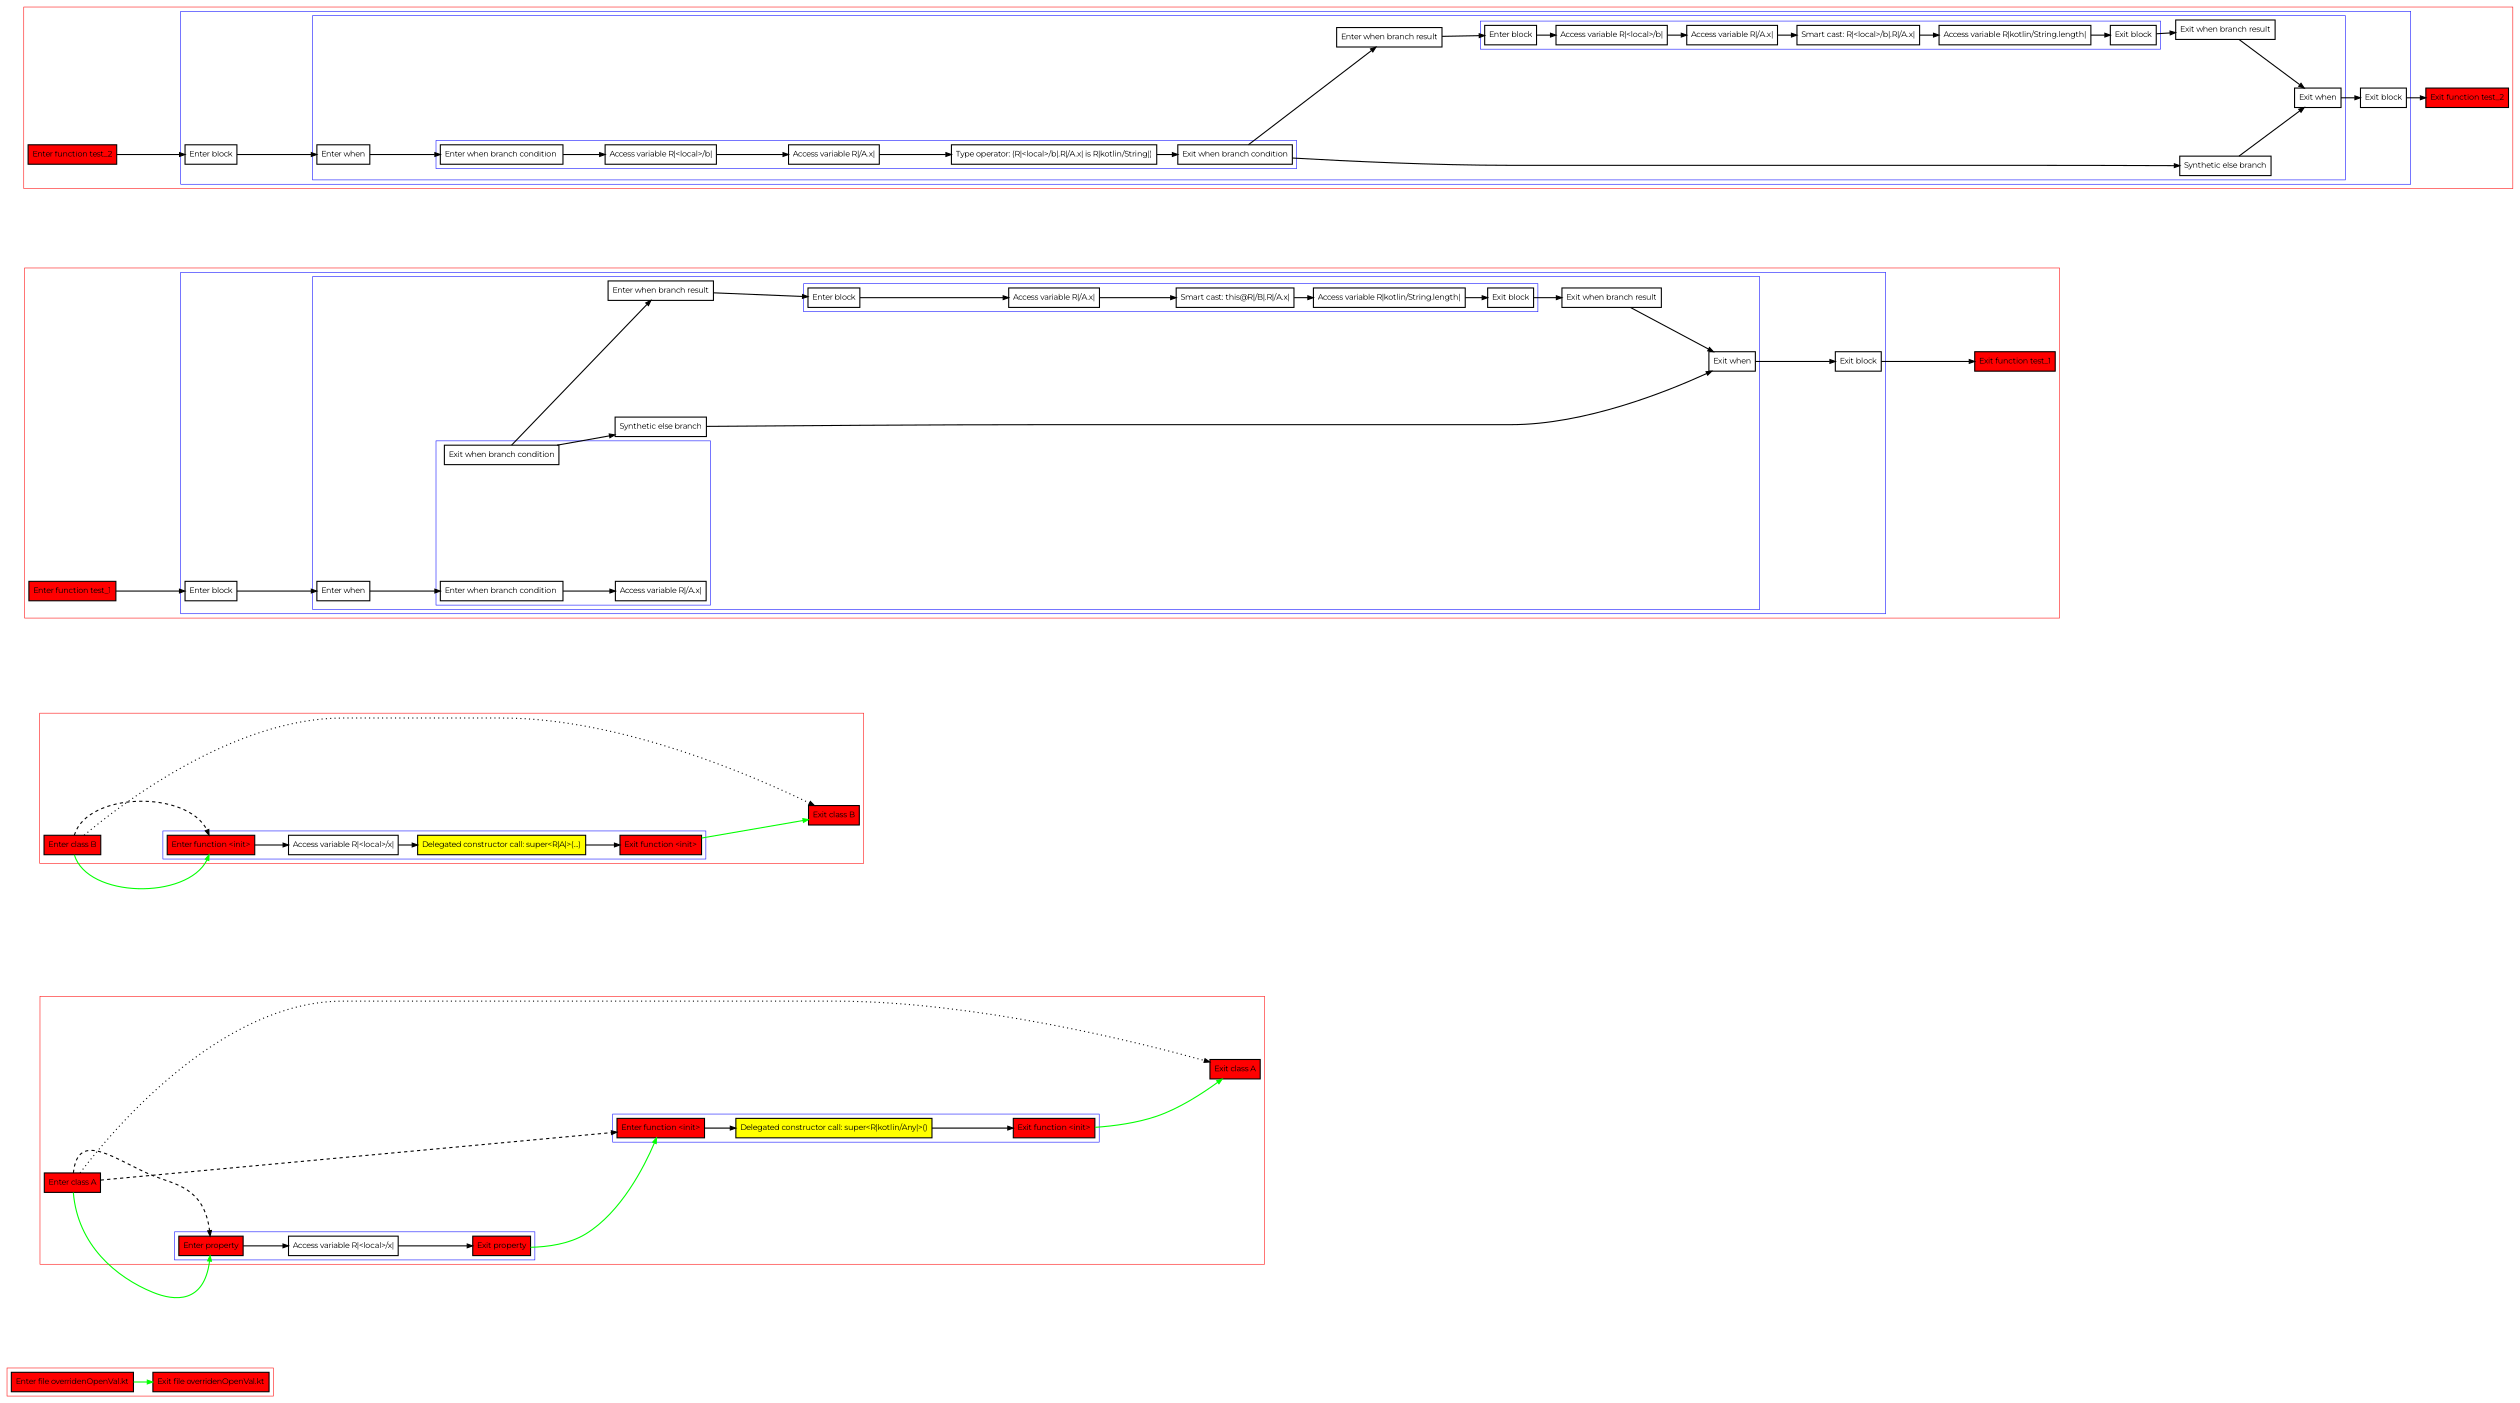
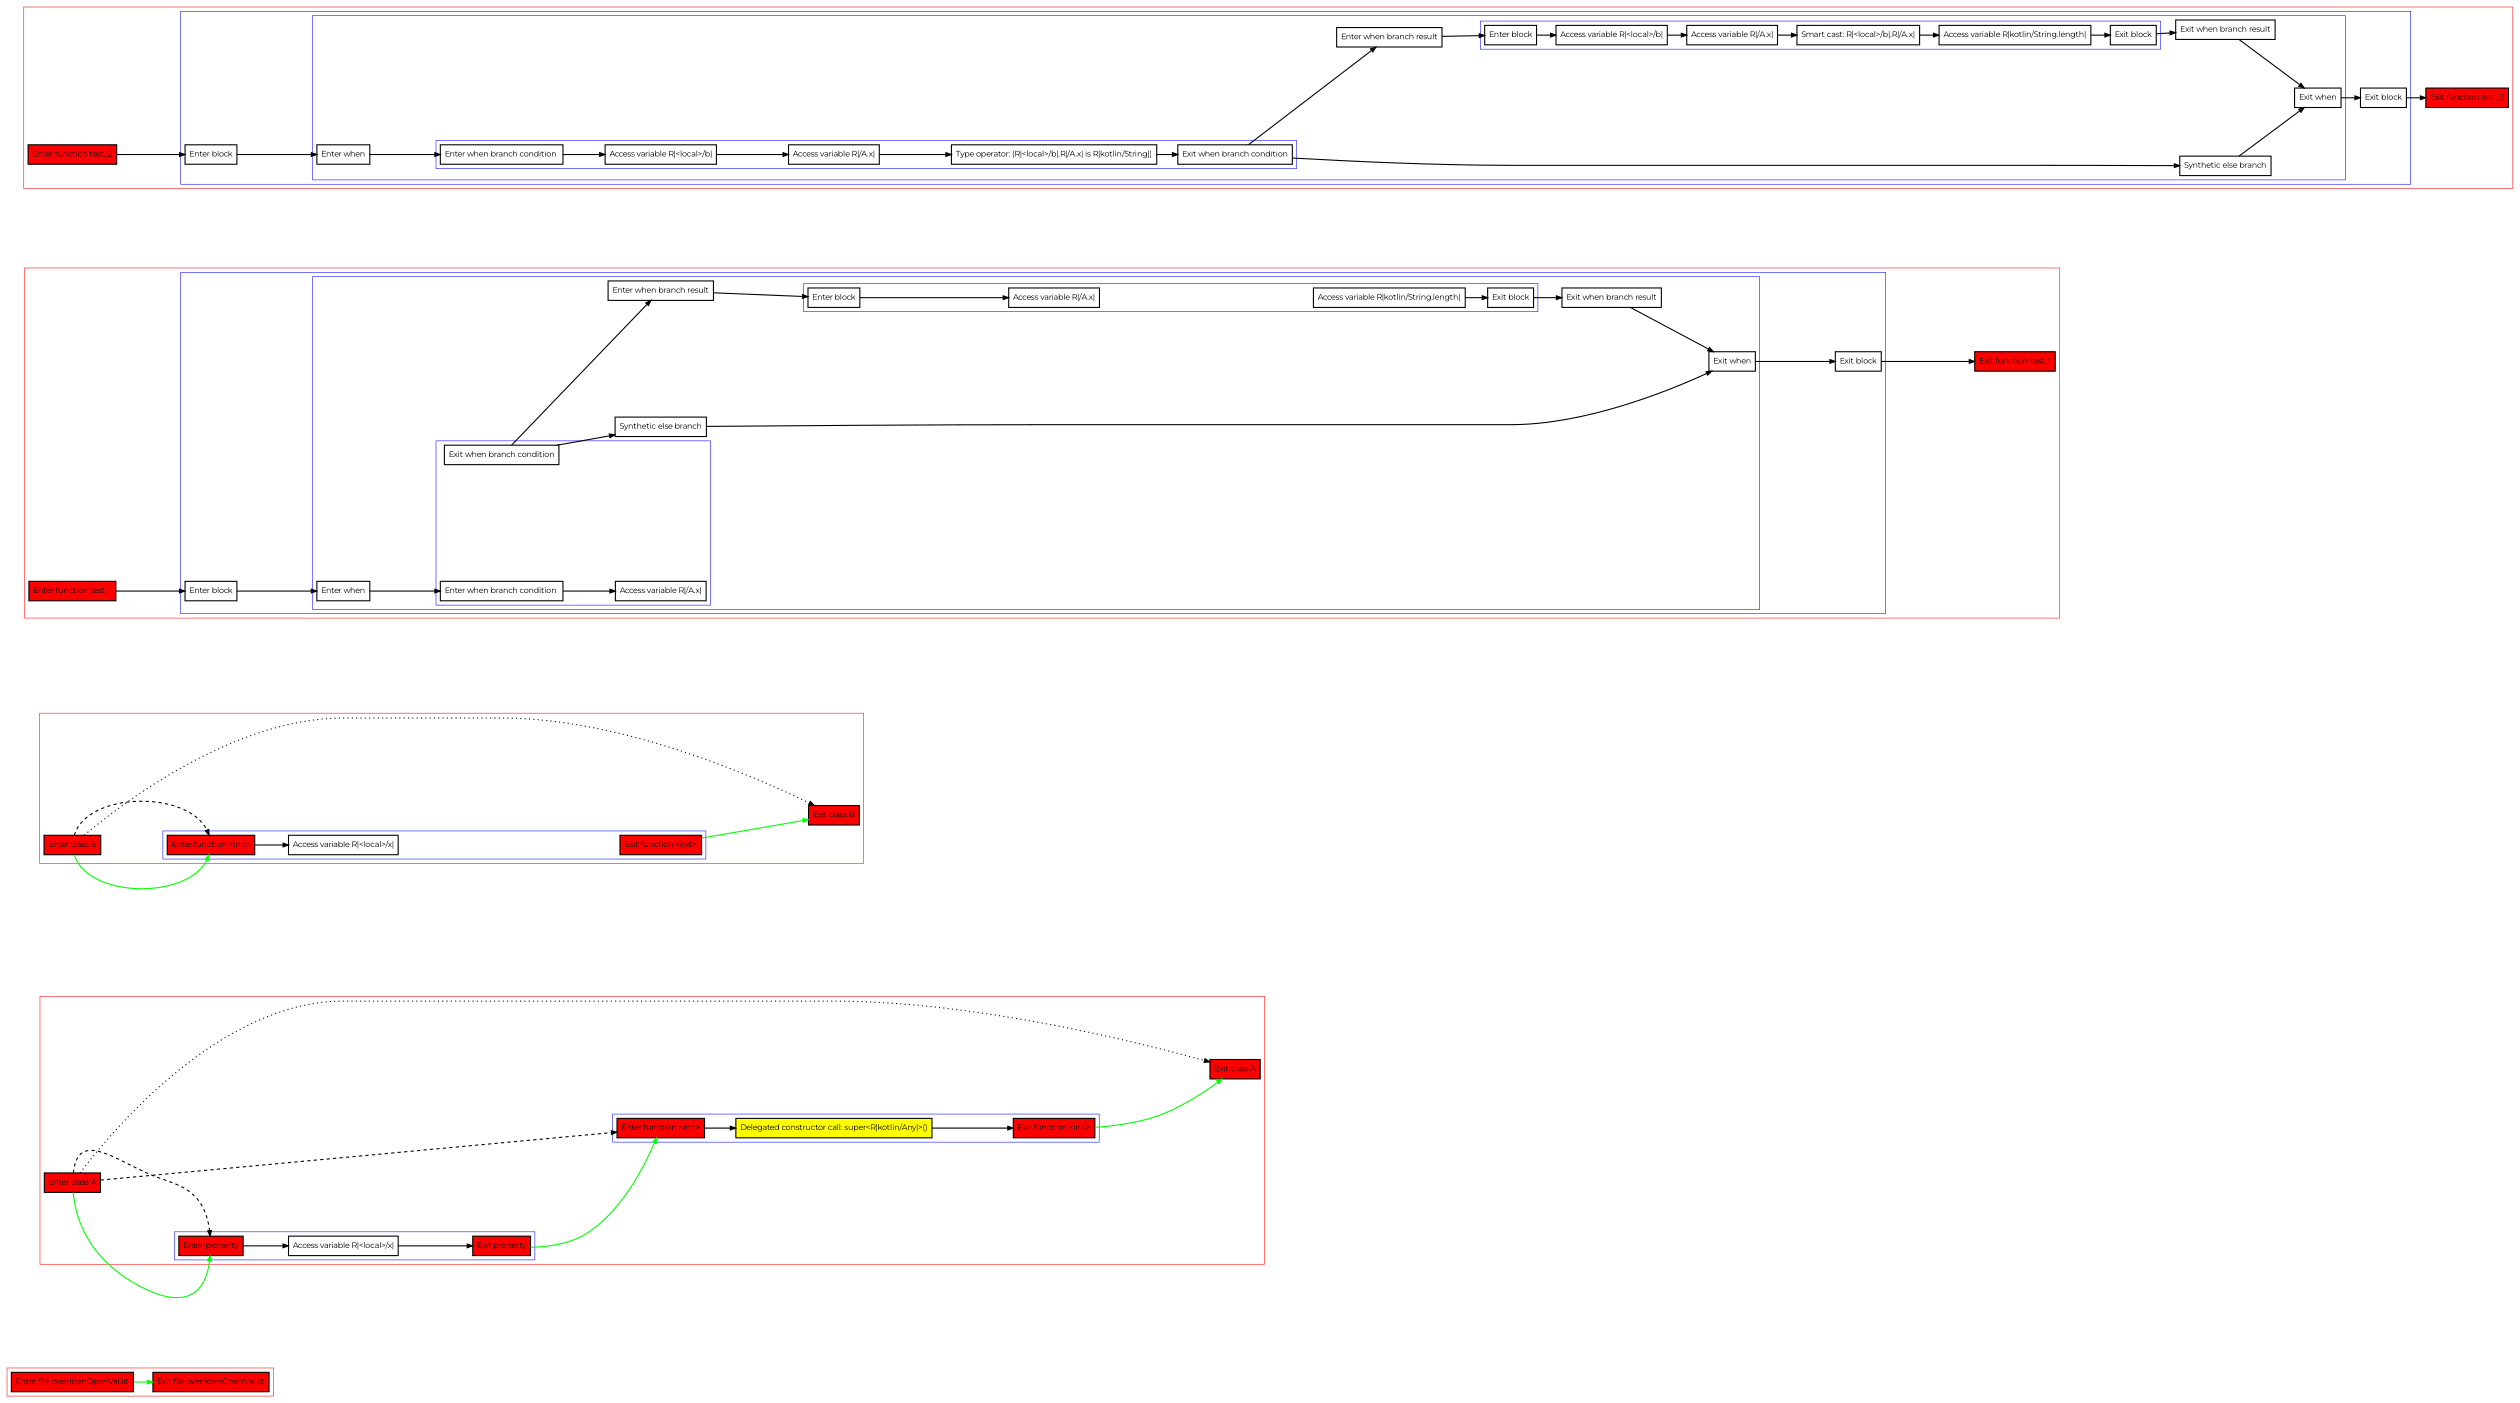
  digraph {
    fontname=Montserrat
    nodesep=3
    rankdir=LR
    node [fontname=Montserrat penwidth=2 shape=box]
    edge [fontname=Montserrat penwidth=2]
    n1 [fillcolor=red label="Enter file overridenOpenVal.kt" style=filled]
    n2 [fillcolor=red label="Exit file overridenOpenVal.kt" style=filled]
    n3 [fillcolor=red label="Enter property" style=filled]
    n4 [label="Access variable R|<local>/x|"]
    n5 [fillcolor=red label="Exit property" style=filled]
    n6 [fillcolor=red label="Enter function <init>" style=filled]
    n7 [fillcolor=yellow label="Delegated constructor call: super<R|kotlin/Any|>()" style=filled]
    n8 [fillcolor=red label="Exit function <init>" style=filled]
    n9 [fillcolor=red label="Enter class A" style=filled]
    n10 [fillcolor=red label="Exit class A" style=filled]
    n11 [fillcolor=red label="Enter function <init>" style=filled]
    n12 [label="Access variable R|<local>/x|"]
-   n13 [fillcolor=yellow label="Delegated constructor call: super<R|A|>(...)" style=filled]
    n14 [fillcolor=red label="Exit function <init>" style=filled]
    n15 [fillcolor=red label="Enter class B" style=filled]
    n16 [fillcolor=red label="Exit class B" style=filled]
    n17 [label="Enter when branch condition "]
    n18 [label="Access variable R|/A.x|"]
    n19 [label="Exit when branch condition"]
    n20 [label="Enter block"]
    n21 [label="Access variable R|/A.x|"]
-   n22 [label="Smart cast: this@R|/B|.R|/A.x|"]
    n23 [label="Access variable R|kotlin/String.length|"]
    n24 [label="Exit block"]
    n25 [label="Enter when"]
    n26 [label="Synthetic else branch"]
    n27 [label="Enter when branch result"]
    n28 [label="Exit when branch result"]
    n29 [label="Exit when"]
    n30 [label="Enter block"]
    n31 [label="Exit block"]
    n32 [fillcolor=red label="Enter function test_1" style=filled]
    n33 [fillcolor=red label="Exit function test_1" style=filled]
    n34 [label="Enter block"]
    n35 [label="Access variable R|<local>/b|"]
    n36 [label="Access variable R|/A.x|"]
    n37 [label="Smart cast: R|<local>/b|.R|/A.x|"]
    n38 [label="Access variable R|kotlin/String.length|"]
    n39 [label="Exit block"]
    n40 [label="Enter when branch condition "]
    n41 [label="Access variable R|<local>/b|"]
    n42 [label="Access variable R|/A.x|"]
    n43 [label="Type operator: (R|<local>/b|.R|/A.x| is R|kotlin/String|)"]
    n44 [label="Exit when branch condition"]
    n45 [label="Enter when"]
    n46 [label="Synthetic else branch"]
    n47 [label="Enter when branch result"]
    n48 [label="Exit when branch result"]
    n49 [label="Exit when"]
    n50 [label="Enter block"]
    n51 [label="Exit block"]
    n52 [fillcolor=red label="Enter function test_2" style=filled]
    n53 [fillcolor=red label="Exit function test_2" style=filled]
    subgraph cluster_1 {
      color=red
      n1
      n2
    }
    subgraph cluster_2 {
      color=red
      n9
      n10
      subgraph cluster_3 {
        color=blue
        n3
        n4
        n5
      }
      subgraph cluster_4 {
        color=blue
        n6
        n7
        n8
      }
    }
    subgraph cluster_5 {
      color=red
      n15
      n16
      subgraph cluster_6 {
        color=blue
        n11
        n12
-       n13
        n14
      }
    }
    subgraph cluster_7 {
      color=red
      n32
      n33
      subgraph cluster_8 {
        color=blue
        n30
        n31
        subgraph cluster_9 {
          color=blue
          n25
          n26
          n27
          n28
          n29
          subgraph cluster_10 {
            color=blue
            n17
            n18
            n19
          }
          subgraph cluster_11 {
            color=blue
            n20
            n21
-           n22
            n23
            n24
          }
        }
      }
    }
    subgraph cluster_12 {
      color=red
      n52
      n53
      subgraph cluster_13 {
        color=blue
        n50
        n51
        subgraph cluster_14 {
          color=blue
          n45
          n46
          n47
          n48
          n49
          subgraph cluster_15 {
            color=blue
            n34
            n35
            n36
            n37
            n38
            n39
          }
          subgraph cluster_16 {
            color=blue
            n40
            n41
            n42
            n43
            n44
          }
        }
      }
    }
    n1 -> n2 [color=green]
    n3 -> n4
    n4 -> n5
    n5 -> n6 [color=green]
    n6 -> n7
    n7 -> n8
    n8 -> n10 [color=green]
    n9 -> n3 [color=green]
    n9 -> n3 [style=dashed]
    n9 -> n6 [style=dashed]
    n9 -> n10 [style=dotted]
    n11 -> n12
-   n12 -> n13
-   n13 -> n14
    n14 -> n16 [color=green]
    n15 -> n11 [color=green]
    n15 -> n11 [style=dashed]
    n15 -> n16 [style=dotted]
    n17 -> n18
    n19 -> n26
    n19 -> n27
    n20 -> n21
-   n21 -> n22
-   n22 -> n23
    n23 -> n24
    n24 -> n28
    n25 -> n17
    n26 -> n29
    n27 -> n20
    n28 -> n29
    n29 -> n31
    n30 -> n25
    n31 -> n33
    n32 -> n30
    n34 -> n35
    n35 -> n36
    n36 -> n37
    n37 -> n38
    n38 -> n39
    n39 -> n48
    n40 -> n41
    n41 -> n42
    n42 -> n43
    n43 -> n44
    n44 -> n46
    n44 -> n47
    n45 -> n40
    n46 -> n49
    n47 -> n34
    n48 -> n49
    n49 -> n51
    n50 -> n45
    n51 -> n53
    n52 -> n50
  }
